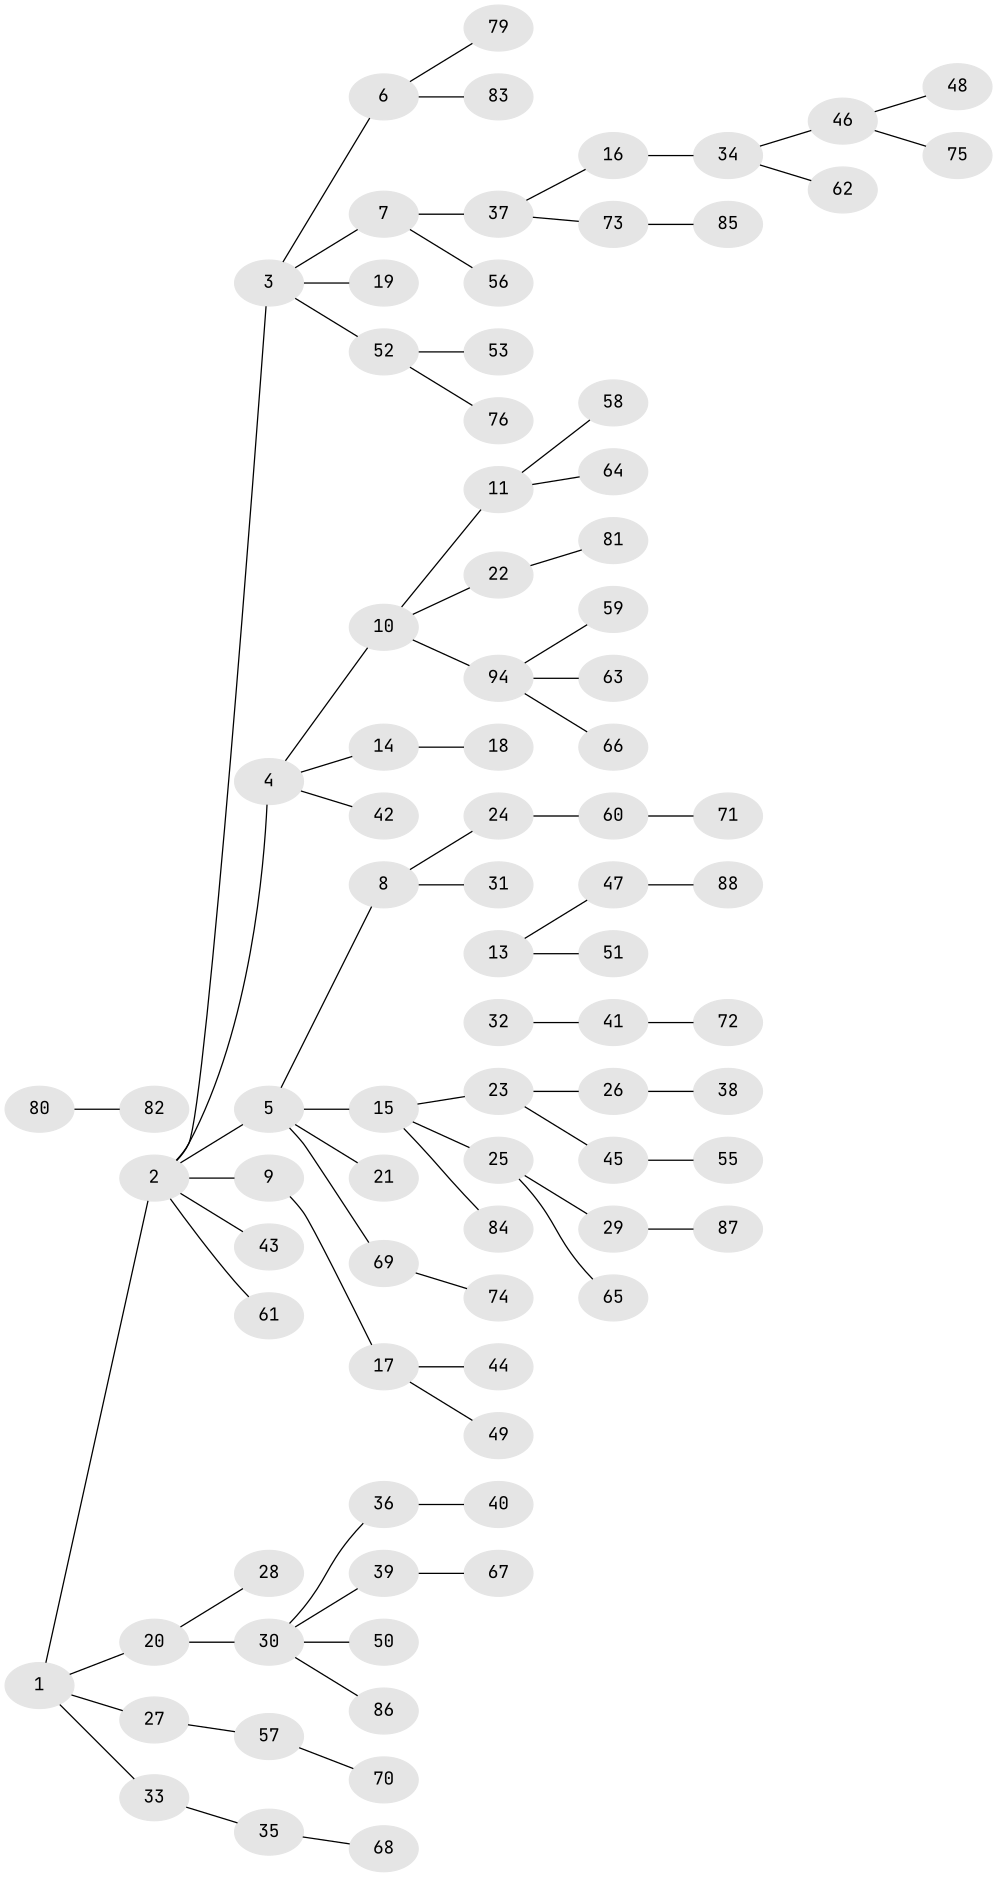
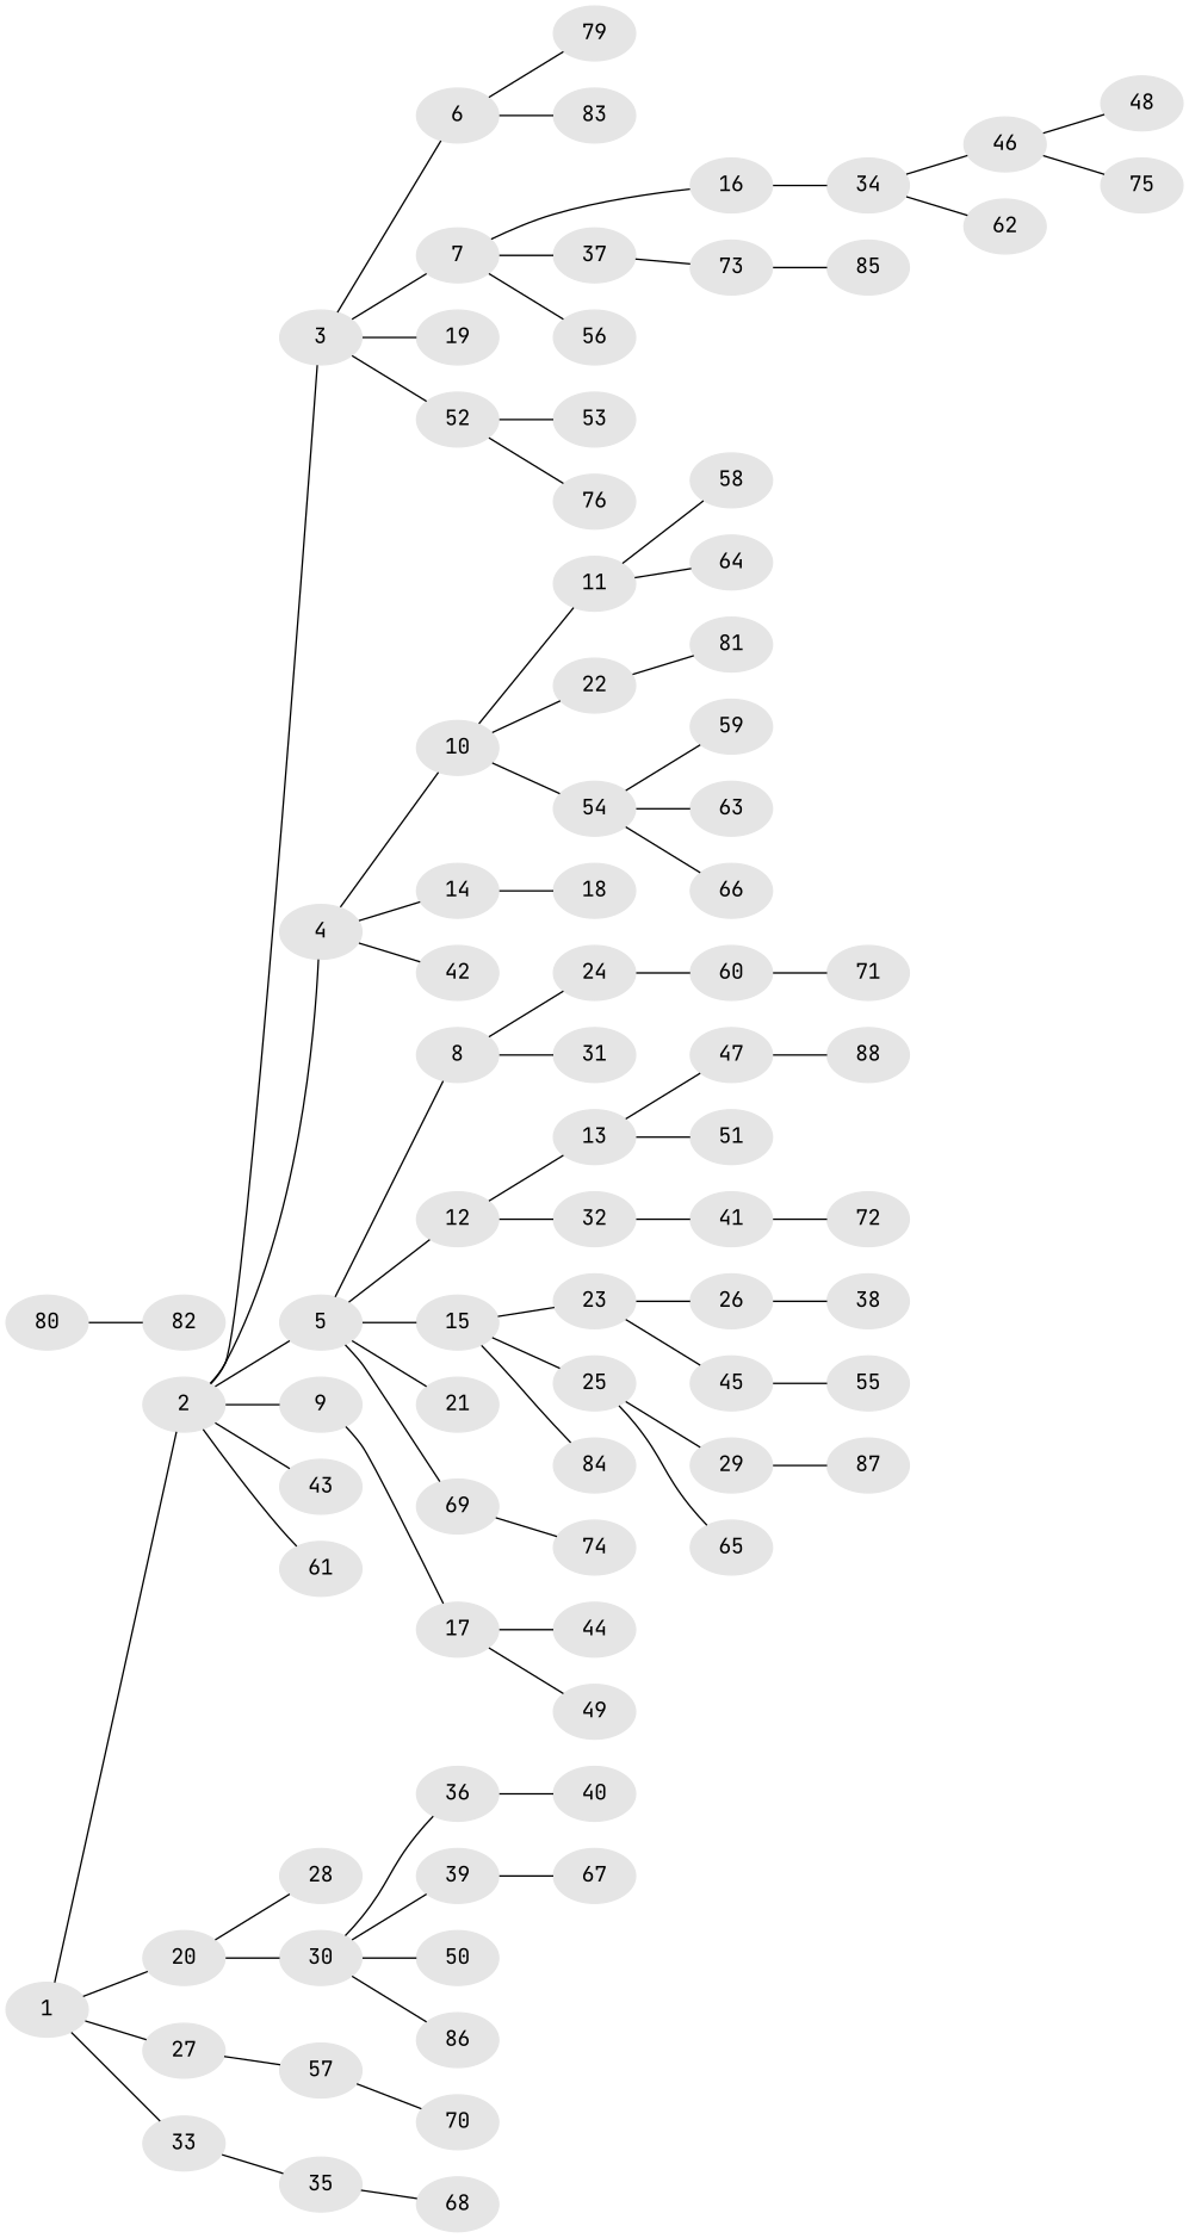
  graph {
    fontname="JetBrains Mono"
    rankdir=LR
    node [color=gray90 fontname="JetBrains Mono" style=filled]
    edge [fontname="JetBrains Mono"]
    1
    2
    20
    27
    33
    3
    4
    5
    9
    43
    61
    28
    30
    57
    35
    6
    7
    19
    52
    10
    14
    42
    8
+   12
    15
    21
    69
    17
    79
    83
    16
    37
    56
    53
    76
    11
    22
-   54 [label=94]
+   54
    18
    24
    31
    13
    32
    23
    25
    84
    74
    34
    73
    60
    44
    49
    58
    64
    81
    59
    63
    66
    47
    51
    41
    88
    26
    45
    29
    65
    46
    62
    80
    82
    36
    39
    50
    86
    38
    55
    71
    87
    70
    40
    67
    72
    68
    48
    75
    85
    1 -- 2
    1 -- 20
    1 -- 27
    1 -- 33
    2 -- 3
    2 -- 4
    2 -- 5
    2 -- 9
    2 -- 43
    2 -- 61
    20 -- 28
    20 -- 30
    27 -- 57
    33 -- 35
    3 -- 6
    3 -- 7
    3 -- 19
    3 -- 52
    4 -- 10
    4 -- 14
    4 -- 42
    5 -- 8
+   5 -- 12
    5 -- 15
    5 -- 21
    5 -- 69
    9 -- 17
    30 -- 36
    30 -- 39
    30 -- 50
    30 -- 86
    57 -- 70
    35 -- 68
    6 -- 79
    6 -- 83
-   37 -- 16
+   7 -- 16
    7 -- 37
    7 -- 56
    52 -- 53
    52 -- 76
    10 -- 11
    10 -- 22
    10 -- 54
    14 -- 18
    8 -- 24
    8 -- 31
+   12 -- 13
+   12 -- 32
    15 -- 23
    15 -- 25
    15 -- 84
    69 -- 74
    17 -- 44
    17 -- 49
    16 -- 34
    37 -- 73
    11 -- 58
    11 -- 64
    22 -- 81
    54 -- 59
    54 -- 63
    54 -- 66
    24 -- 60
    13 -- 47
    13 -- 51
    32 -- 41
    23 -- 26
    23 -- 45
    25 -- 29
    25 -- 65
    34 -- 46
    34 -- 62
    73 -- 85
    60 -- 71
    47 -- 88
    41 -- 72
    26 -- 38
    45 -- 55
    29 -- 87
    46 -- 48
    46 -- 75
    80 -- 82
    36 -- 40
    39 -- 67
  }
